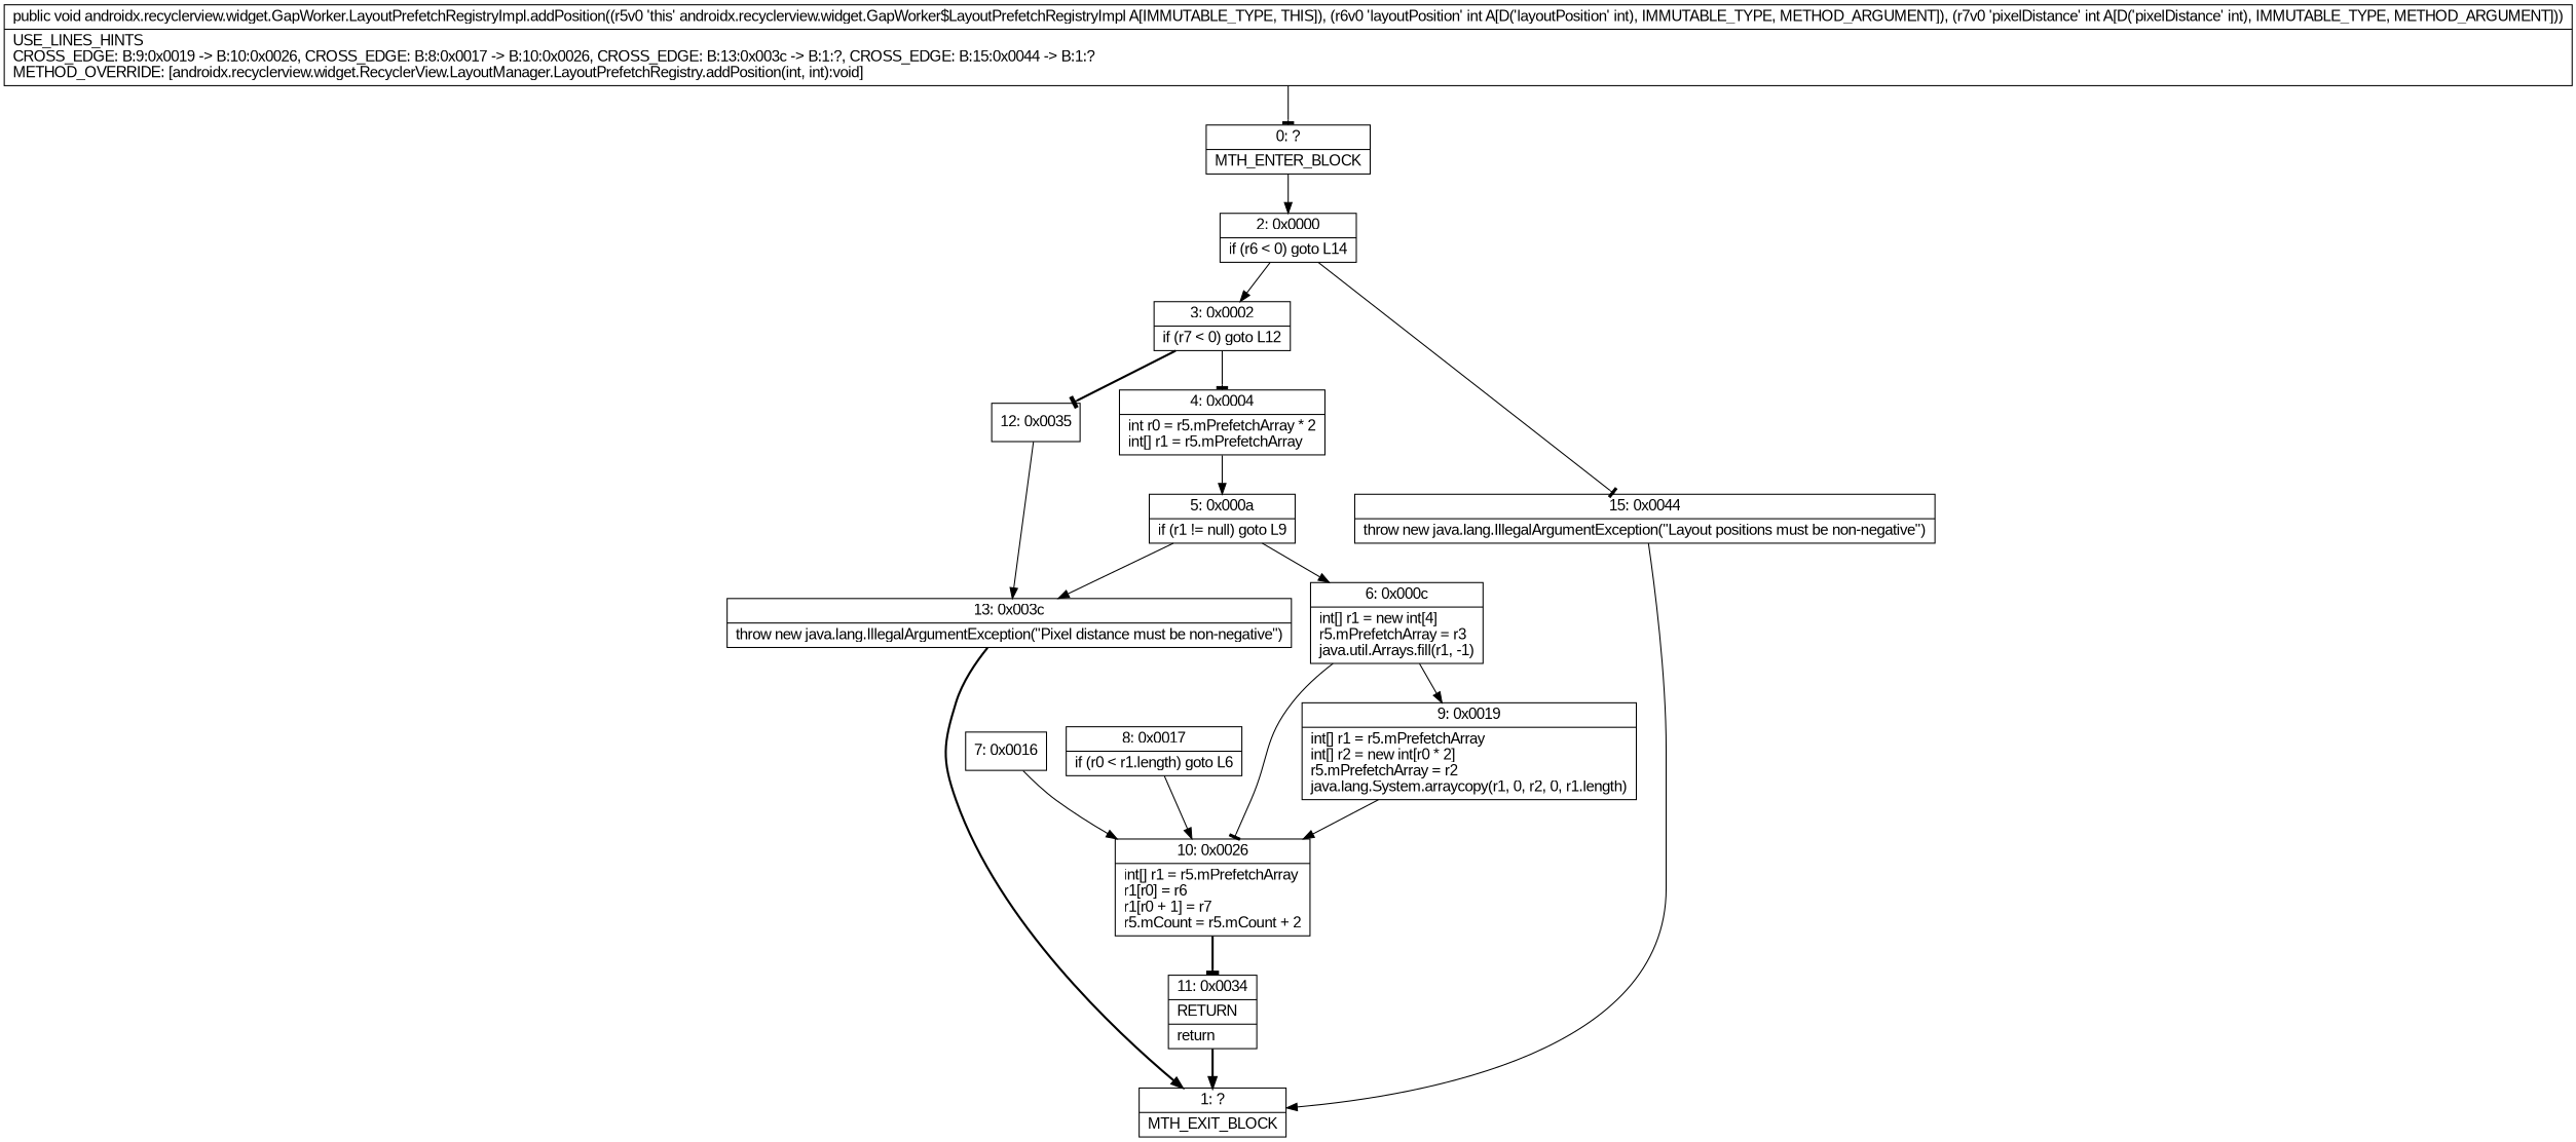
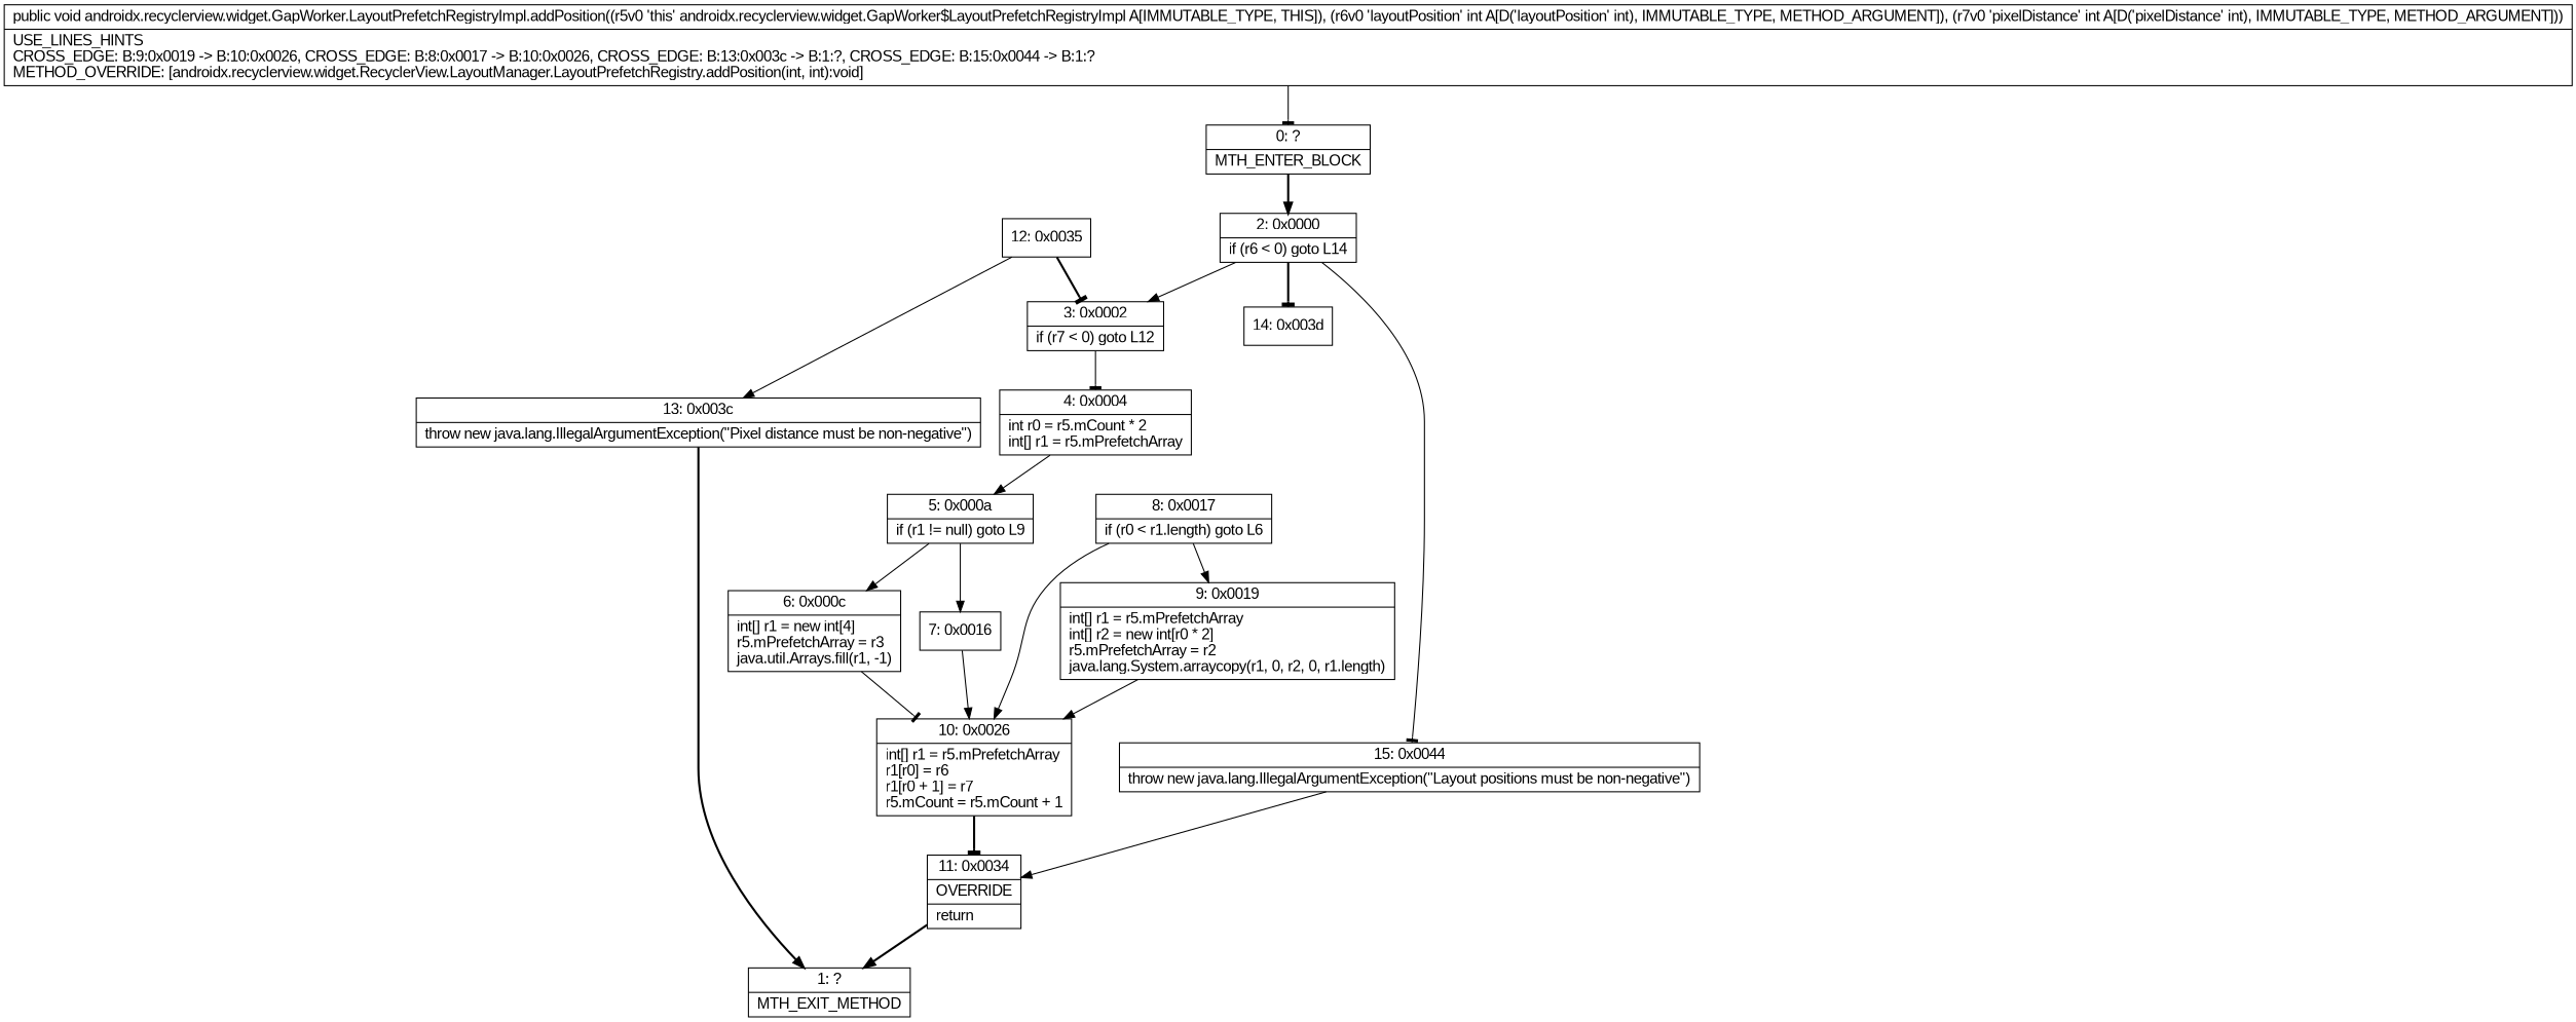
  digraph {
    fontname="Liberation Sans"
    node [fontname="Liberation Sans" shape=record]
    edge [arrowhead=normal fontname="Liberation Sans" style=solid]
    n1 [label="{0\:\ ?|MTH_ENTER_BLOCK\l}"]
    n2 [label="{2\:\ 0x0000|if (r6 \< 0) goto L14\l}"]
    n3 [label="{3\:\ 0x0002|if (r7 \< 0) goto L12\l}"]
+   n4 [label="{14\:\ 0x003d}"]
    n5 [label="{15\:\ 0x0044|throw new java.lang.IllegalArgumentException(\"Layout positions must be non\-negative\")\l}"]
-   n6 [label="{4\:\ 0x0004|int r0 = r5.mPrefetchArray * 2\lint[] r1 = r5.mPrefetchArray\l}"]
+   n6 [label="{4\:\ 0x0004|int r0 = r5.mCount * 2\lint[] r1 = r5.mPrefetchArray\l}"]
    n7 [label="{12\:\ 0x0035}"]
    n8 [label="{5\:\ 0x000a|if (r1 != null) goto L9\l}"]
    n9 [label="{13\:\ 0x003c|throw new java.lang.IllegalArgumentException(\"Pixel distance must be non\-negative\")\l}"]
    n10 [label="{6\:\ 0x000c|int[] r1 = new int[4]\lr5.mPrefetchArray = r3\ljava.util.Arrays.fill(r1, \-1)\l}"]
    n11 [label="{7\:\ 0x0016}"]
-   n12 [label="{10\:\ 0x0026|int[] r1 = r5.mPrefetchArray\lr1[r0] = r6\lr1[r0 + 1] = r7\lr5.mCount = r5.mCount + 2\l}"]
-   n13 [label="{11\:\ 0x0034|RETURN\l|return\l}"]
-   n14 [label="{1\:\ ?|MTH_EXIT_BLOCK\l}"]
+   n12 [label="{10\:\ 0x0026|int[] r1 = r5.mPrefetchArray\lr1[r0] = r6\lr1[r0 + 1] = r7\lr5.mCount = r5.mCount + 1\l}"]
+   n13 [label="{11\:\ 0x0034|OVERRIDE\l|return\l}"]
+   n14 [label="{1\:\ ?|MTH_EXIT_METHOD\l}"]
    n15 [label="{8\:\ 0x0017|if (r0 \< r1.length) goto L6\l}"]
    n16 [label="{9\:\ 0x0019|int[] r1 = r5.mPrefetchArray\lint[] r2 = new int[r0 * 2]\lr5.mPrefetchArray = r2\ljava.lang.System.arraycopy(r1, 0, r2, 0, r1.length)\l}"]
    n17 [label="{public void androidx.recyclerview.widget.GapWorker.LayoutPrefetchRegistryImpl.addPosition((r5v0 'this' androidx.recyclerview.widget.GapWorker$LayoutPrefetchRegistryImpl A[IMMUTABLE_TYPE, THIS]), (r6v0 'layoutPosition' int A[D('layoutPosition' int), IMMUTABLE_TYPE, METHOD_ARGUMENT]), (r7v0 'pixelDistance' int A[D('pixelDistance' int), IMMUTABLE_TYPE, METHOD_ARGUMENT]))  | USE_LINES_HINTS\lCROSS_EDGE: B:9:0x0019 \-\> B:10:0x0026, CROSS_EDGE: B:8:0x0017 \-\> B:10:0x0026, CROSS_EDGE: B:13:0x003c \-\> B:1:?, CROSS_EDGE: B:15:0x0044 \-\> B:1:?\lMETHOD_OVERRIDE: [androidx.recyclerview.widget.RecyclerView.LayoutManager.LayoutPrefetchRegistry.addPosition(int, int):void]\l}"]
-   n1 -> n2
+   n1 -> n2 [style=bold]
    n2 -> n3
+   n2 -> n4 [arrowhead=tee style=bold]
    n2 -> n5 [arrowhead=tee]
    n3 -> n6 [arrowhead=tee]
-   n3 -> n7 [arrowhead=tee style=bold]
-   n5 -> n14
+   n7 -> n3 [arrowhead=tee style=bold]
+   n5 -> n13
    n6 -> n8
    n7 -> n9
    n8 -> n10
-   n8 -> n9
+   n8 -> n11
    n9 -> n14 [style=bold]
    n10 -> n12 [arrowhead=tee]
    n11 -> n12
    n12 -> n13 [arrowhead=tee style=bold]
    n13 -> n14 [style=bold]
    n15 -> n12
-   n10 -> n16
+   n15 -> n16
    n16 -> n12
    n17 -> n1 [arrowhead=tee]
  }
